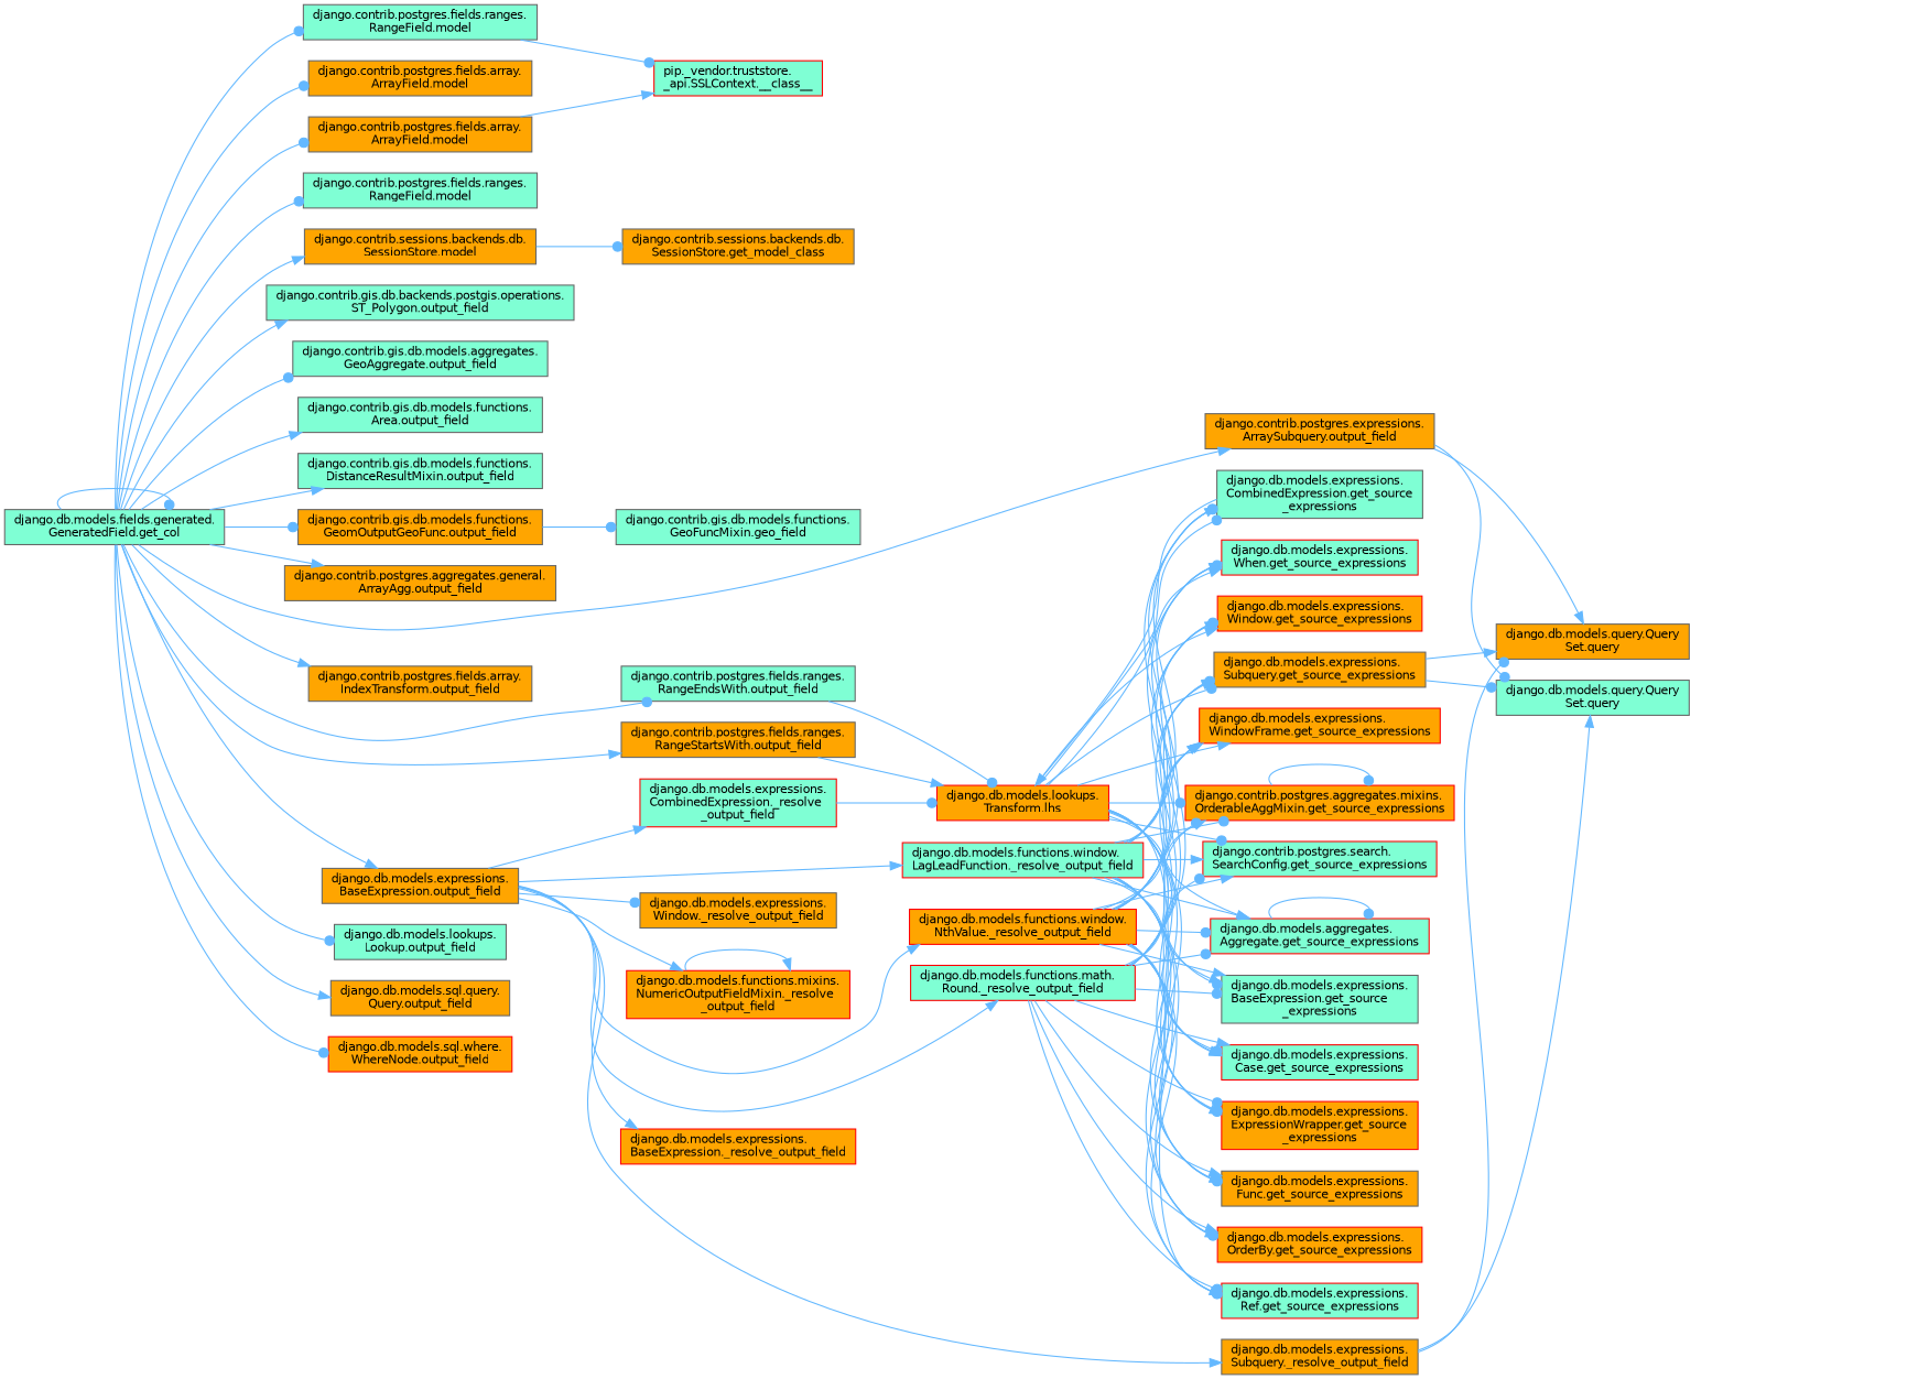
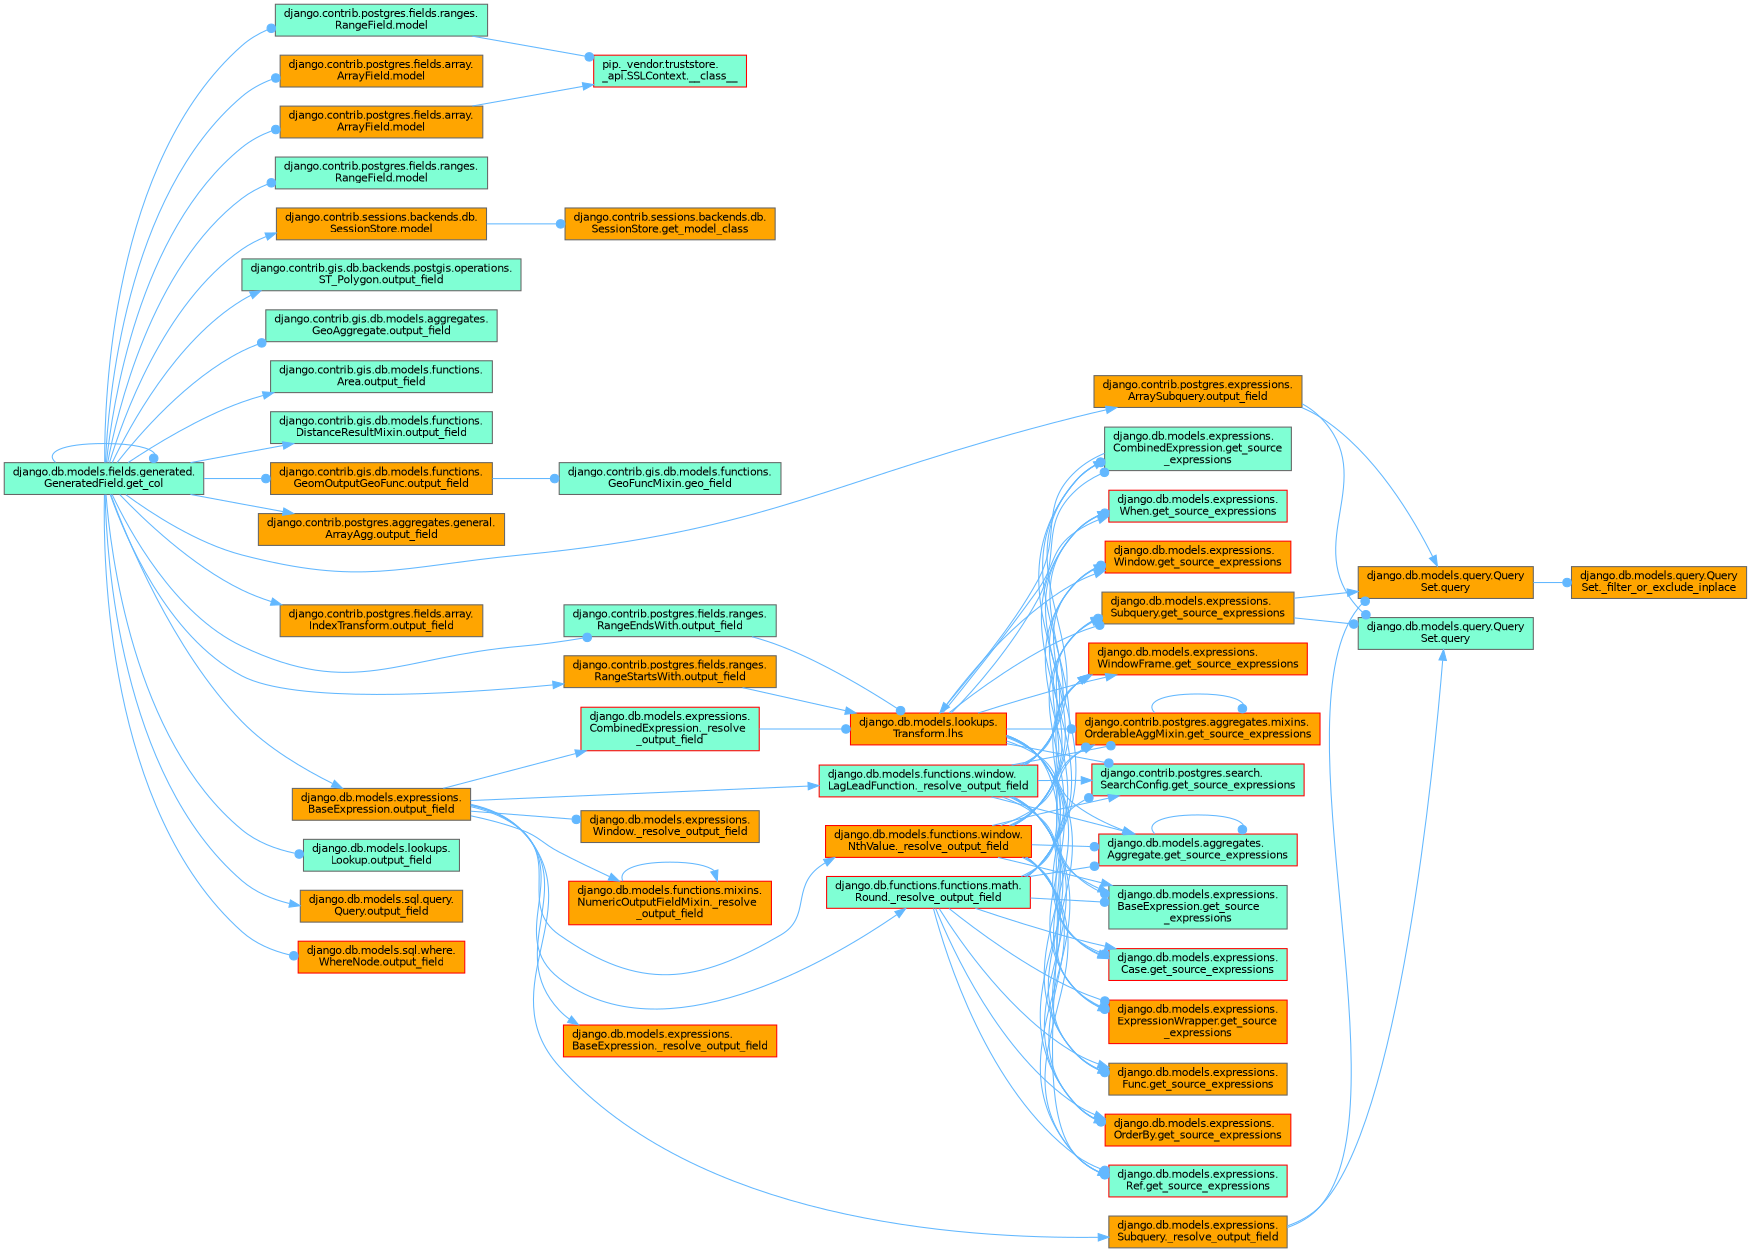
  digraph {
    rankdir=LR
    node [color=grey40 fillcolor=orange fontname=Helvetica fontsize=10 shape=box style=filled]
    edge [arrowhead=normal color=steelblue1 fontname=Helvetica fontsize=10 labelfontname=Helvetica labelfontsize=10 style=solid]
    n1 [color=gray40 fillcolor=aquamarine fontcolor=black height=0.2 label="django.db.models.fields.generated.\lGeneratedField.get_col" width=0.4]
    n2 [height=0.2 label="django.contrib.postgres.fields.array.\lArrayField.model" width=0.4]
    n3 [height=0.2 label="django.contrib.postgres.fields.array.\lArrayField.model" width=0.4]
    n4 [fillcolor=aquamarine height=0.2 label="django.contrib.postgres.fields.ranges.\lRangeField.model" width=0.4]
    n5 [fillcolor=aquamarine height=0.2 label="django.contrib.postgres.fields.ranges.\lRangeField.model" width=0.4]
    n6 [height=0.2 label="django.contrib.sessions.backends.db.\lSessionStore.model" width=0.4]
    n7 [fillcolor=aquamarine height=0.2 label="django.contrib.gis.db.backends.postgis.operations.\lST_Polygon.output_field" width=0.4]
    n8 [fillcolor=aquamarine height=0.2 label="django.contrib.gis.db.models.aggregates.\lGeoAggregate.output_field" width=0.4]
    n9 [fillcolor=aquamarine height=0.2 label="django.contrib.gis.db.models.functions.\lArea.output_field" width=0.4]
    n10 [fillcolor=aquamarine height=0.2 label="django.contrib.gis.db.models.functions.\lDistanceResultMixin.output_field" width=0.4]
    n11 [height=0.2 label="django.contrib.gis.db.models.functions.\lGeomOutputGeoFunc.output_field" width=0.4]
    n12 [height=0.2 label="django.contrib.postgres.aggregates.general.\lArrayAgg.output_field" width=0.4]
    n13 [height=0.2 label="django.contrib.postgres.expressions.\lArraySubquery.output_field" width=0.4]
    n14 [height=0.2 label="django.contrib.postgres.fields.array.\lIndexTransform.output_field" width=0.4]
    n15 [fillcolor=aquamarine height=0.2 label="django.contrib.postgres.fields.ranges.\lRangeEndsWith.output_field" width=0.4]
    n16 [height=0.2 label="django.contrib.postgres.fields.ranges.\lRangeStartsWith.output_field" width=0.4]
    n17 [height=0.2 label="django.db.models.expressions.\lBaseExpression.output_field" width=0.4]
    n18 [fillcolor=aquamarine height=0.2 label="django.db.models.lookups.\lLookup.output_field" width=0.4]
    n19 [height=0.2 label="django.db.models.sql.query.\lQuery.output_field" width=0.4]
    n20 [color=red height=0.2 label="django.db.models.sql.where.\lWhereNode.output_field" width=0.4]
    n21 [color=red fillcolor=aquamarine height=0.2 label="pip._vendor.truststore.\l_api.SSLContext.__class__" width=0.4]
    n22 [height=0.2 label="django.contrib.sessions.backends.db.\lSessionStore.get_model_class" width=0.4]
    n23 [fillcolor=aquamarine height=0.2 label="django.contrib.gis.db.models.functions.\lGeoFuncMixin.geo_field" width=0.4]
    n24 [height=0.2 label="django.db.models.query.Query\lSet.query" width=0.4]
    n25 [fillcolor=aquamarine height=0.2 label="django.db.models.query.Query\lSet.query" width=0.4]
    n26 [color=red height=0.2 label="django.db.models.lookups.\lTransform.lhs" width=0.4]
    n27 [color=red height=0.2 label="django.db.models.expressions.\lBaseExpression._resolve_output_field" width=0.4]
    n28 [color=red fillcolor=aquamarine height=0.2 label="django.db.models.expressions.\lCombinedExpression._resolve\l_output_field" width=0.4]
    n29 [height=0.2 label="django.db.models.expressions.\lSubquery._resolve_output_field" width=0.4]
    n30 [height=0.2 label="django.db.models.expressions.\lWindow._resolve_output_field" width=0.4]
-   n31 [color=red fillcolor=aquamarine height=0.2 label="django.db.models.functions.math.\lRound._resolve_output_field" width=0.4]
+   n31 [color=red fillcolor=aquamarine height=0.2 label="django.db.functions.functions.math.\lRound._resolve_output_field" width=0.4]
    n32 [color=red height=0.2 label="django.db.models.functions.mixins.\lNumericOutputFieldMixin._resolve\l_output_field" width=0.4]
    n33 [color=red fillcolor=aquamarine height=0.2 label="django.db.models.functions.window.\lLagLeadFunction._resolve_output_field" width=0.4]
    n34 [color=red height=0.2 label="django.db.models.functions.window.\lNthValue._resolve_output_field" width=0.4]
+   n35 [height=0.2 label="django.db.models.query.Query\lSet._filter_or_exclude_inplace" width=0.4]
    n36 [color=red height=0.2 label="django.contrib.postgres.aggregates.mixins.\lOrderableAggMixin.get_source_expressions" width=0.4]
    n37 [color=red fillcolor=aquamarine height=0.2 label="django.contrib.postgres.search.\lSearchConfig.get_source_expressions" width=0.4]
    n38 [color=red fillcolor=aquamarine height=0.2 label="django.db.models.aggregates.\lAggregate.get_source_expressions" width=0.4]
    n39 [fillcolor=aquamarine height=0.2 label="django.db.models.expressions.\lBaseExpression.get_source\l_expressions" width=0.4]
    n40 [color=red fillcolor=aquamarine height=0.2 label="django.db.models.expressions.\lCase.get_source_expressions" width=0.4]
    n41 [fillcolor=aquamarine height=0.2 label="django.db.models.expressions.\lCombinedExpression.get_source\l_expressions" width=0.4]
    n42 [color=red height=0.2 label="django.db.models.expressions.\lExpressionWrapper.get_source\l_expressions" width=0.4]
    n43 [height=0.2 label="django.db.models.expressions.\lFunc.get_source_expressions" width=0.4]
    n44 [color=red height=0.2 label="django.db.models.expressions.\lOrderBy.get_source_expressions" width=0.4]
    n45 [color=red fillcolor=aquamarine height=0.2 label="django.db.models.expressions.\lRef.get_source_expressions" width=0.4]
    n46 [height=0.2 label="django.db.models.expressions.\lSubquery.get_source_expressions" width=0.4]
    n47 [color=red fillcolor=aquamarine height=0.2 label="django.db.models.expressions.\lWhen.get_source_expressions" width=0.4]
    n48 [color=red height=0.2 label="django.db.models.expressions.\lWindow.get_source_expressions" width=0.4]
    n49 [color=red height=0.2 label="django.db.models.expressions.\lWindowFrame.get_source_expressions" width=0.4]
    n1 -> n1 [arrowhead=dot]
    n1 -> n2 [arrowhead=dot]
    n1 -> n3 [arrowhead=dot]
    n1 -> n4 [arrowhead=dot]
    n1 -> n5 [arrowhead=dot]
    n1 -> n6
    n1 -> n7
    n1 -> n8 [arrowhead=dot]
    n1 -> n9
    n1 -> n10
    n1 -> n11 [arrowhead=dot]
    n1 -> n12
    n1 -> n13
    n1 -> n14
    n1 -> n15 [arrowhead=dot]
    n1 -> n16
    n1 -> n17
    n1 -> n18 [arrowhead=dot]
    n1 -> n19
    n1 -> n20 [arrowhead=dot]
    n2 -> n21
    n4 -> n21 [arrowhead=dot]
    n6 -> n22 [arrowhead=dot]
    n11 -> n23 [arrowhead=dot]
    n13 -> n24
    n13 -> n25 [arrowhead=dot]
    n15 -> n26 [arrowhead=dot]
    n16 -> n26
    n17 -> n27
    n17 -> n28
    n17 -> n29
    n17 -> n30 [arrowhead=dot]
    n17 -> n31
    n17 -> n32
    n17 -> n33
    n17 -> n34
+   n24 -> n35 [arrowhead=dot]
    n26 -> n36 [arrowhead=dot]
    n26 -> n37 [arrowhead=dot]
    n26 -> n38
    n26 -> n39 [arrowhead=dot]
    n26 -> n40
    n26 -> n41 [arrowhead=dot]
    n26 -> n42
    n26 -> n43 [arrowhead=dot]
    n26 -> n44
    n26 -> n45 [arrowhead=dot]
    n26 -> n46 [arrowhead=dot]
    n26 -> n47
    n26 -> n48
    n26 -> n49
    n28 -> n26 [arrowhead=dot]
    n29 -> n24 [arrowhead=dot]
    n29 -> n25
    n31 -> n36 [arrowhead=dot]
    n31 -> n37 [arrowhead=dot]
    n31 -> n38 [arrowhead=dot]
    n31 -> n39 [arrowhead=dot]
    n31 -> n40
    n31 -> n41 [arrowhead=dot]
    n31 -> n42 [arrowhead=dot]
    n31 -> n43
    n31 -> n44
    n31 -> n45 [arrowhead=dot]
    n31 -> n46
    n31 -> n47
    n31 -> n48 [arrowhead=dot]
    n31 -> n49
    n32 -> n32
    n33 -> n36 [arrowhead=dot]
    n33 -> n37
    n33 -> n38
    n33 -> n39
    n33 -> n40
    n33 -> n41 [arrowhead=dot]
    n33 -> n42 [arrowhead=dot]
    n33 -> n43
    n33 -> n44 [arrowhead=dot]
    n33 -> n45 [arrowhead=dot]
    n33 -> n46
    n33 -> n47 [arrowhead=dot]
    n33 -> n48 [arrowhead=dot]
    n33 -> n49
    n34 -> n36
    n34 -> n37
    n34 -> n38 [arrowhead=dot]
    n34 -> n39
    n34 -> n40 [arrowhead=dot]
    n34 -> n41
    n34 -> n42 [arrowhead=dot]
    n34 -> n43 [arrowhead=dot]
    n34 -> n44 [arrowhead=dot]
    n34 -> n45
    n34 -> n46 [arrowhead=dot]
    n34 -> n47
    n34 -> n48
    n34 -> n49
    n36 -> n36 [arrowhead=dot]
    n38 -> n38 [arrowhead=dot]
    n41 -> n26
    n46 -> n24
    n46 -> n25 [arrowhead=dot]
  }
